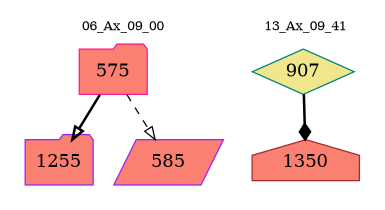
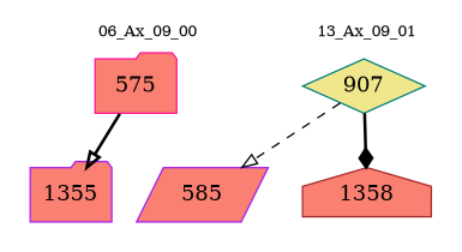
  digraph {
    node [color=purple fillcolor=salmon shape=folder style=filled]
    edge [arrowhead=onormal color=black style=bold]
    n1 [color=deeppink label=575]
    n2 [label=585 shape=parallelogram]
-   n3 [label=1255]
+   n3 [label=1355]
    n4 [color=teal fillcolor=khaki label=907 shape=diamond]
-   n5 [color=brown label=1350 shape=house]
+   n5 [color=brown label=1358 shape=house]
    subgraph cluster_1 {
      color=white
      fontsize=10
      label="06_Ax_09_00"
      n1
      n2
      n3
    }
    subgraph cluster_2 {
      color=white
      fontsize=10
-     label="13_Ax_09_41"
+     label="13_Ax_09_01"
      n4
      n5
    }
-   n1 -> n2 [style=dashed]
+   n4 -> n2 [style=dashed]
    n1 -> n3
    n4 -> n5 [arrowhead=diamond]
  }
